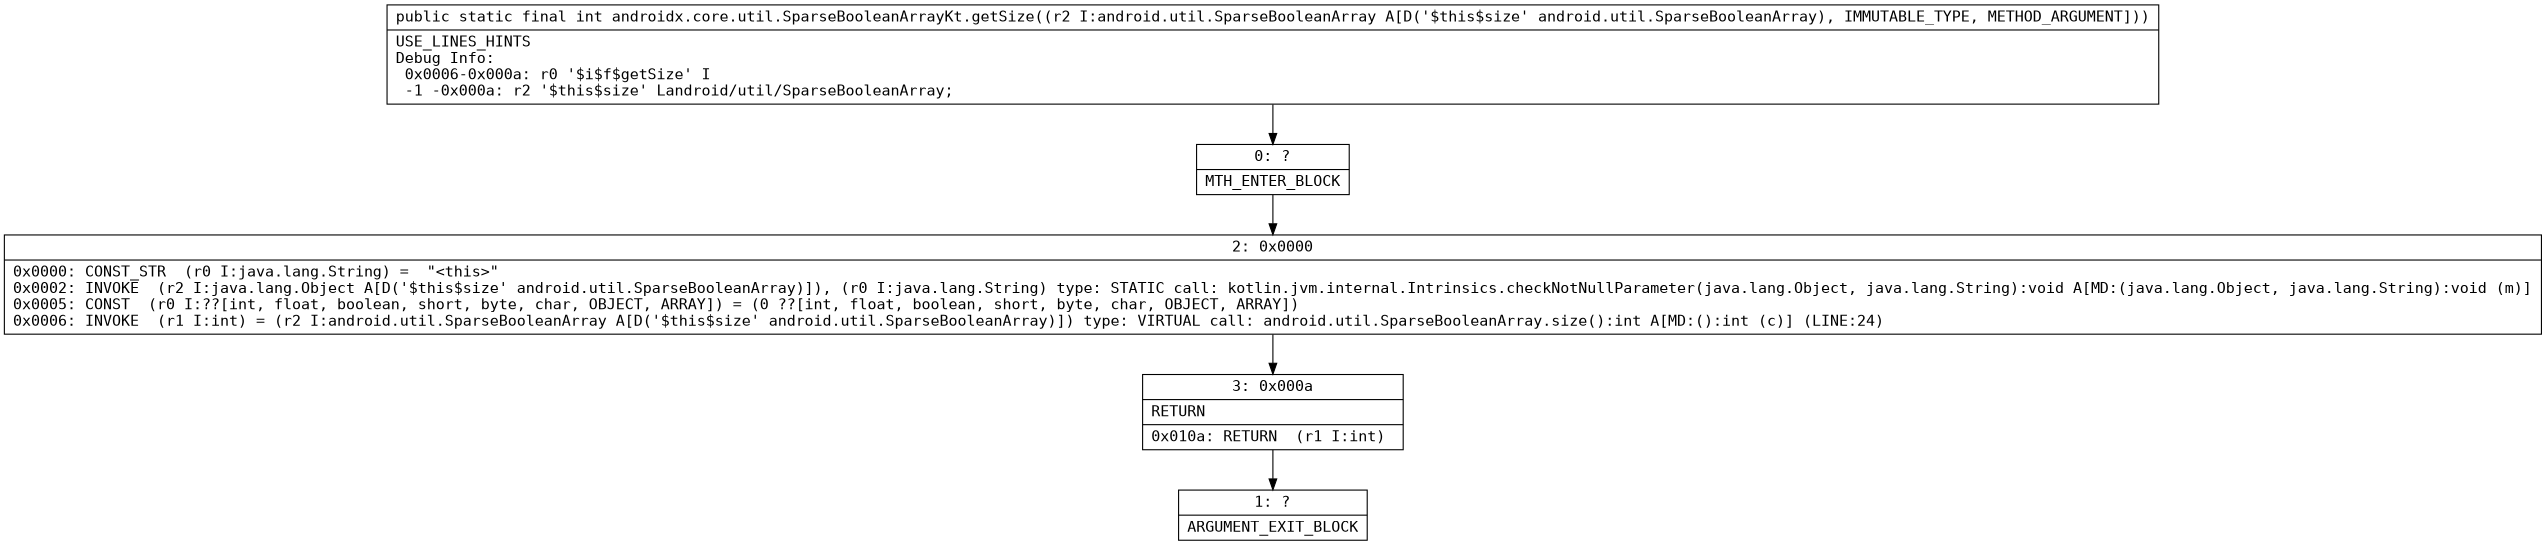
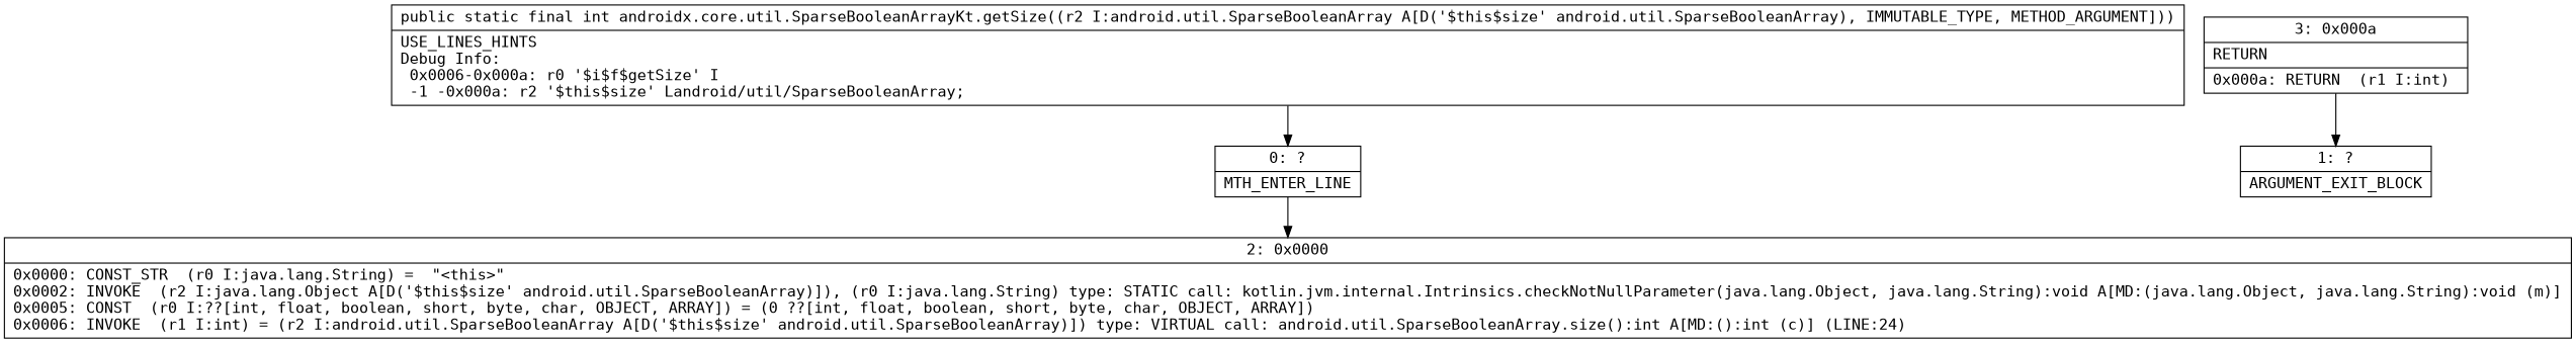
  digraph {
    fontname="DejaVu Sans Mono"
    node [fontname="DejaVu Sans Mono" shape=record]
    edge [fontname="DejaVu Sans Mono"]
-   n1 [label="{0\:\ ?|MTH_ENTER_BLOCK\l}"]
+   n1 [label="{0\:\ ?|MTH_ENTER_LINE\l}"]
    n2 [label="{2\:\ 0x0000|0x0000: CONST_STR  (r0 I:java.lang.String) =  \"\<this\>\" \l0x0002: INVOKE  (r2 I:java.lang.Object A[D('$this$size' android.util.SparseBooleanArray)]), (r0 I:java.lang.String) type: STATIC call: kotlin.jvm.internal.Intrinsics.checkNotNullParameter(java.lang.Object, java.lang.String):void A[MD:(java.lang.Object, java.lang.String):void (m)]\l0x0005: CONST  (r0 I:??[int, float, boolean, short, byte, char, OBJECT, ARRAY]) = (0 ??[int, float, boolean, short, byte, char, OBJECT, ARRAY]) \l0x0006: INVOKE  (r1 I:int) = (r2 I:android.util.SparseBooleanArray A[D('$this$size' android.util.SparseBooleanArray)]) type: VIRTUAL call: android.util.SparseBooleanArray.size():int A[MD:():int (c)] (LINE:24)\l}"]
-   n3 [label="{3\:\ 0x000a|RETURN\l|0x010a: RETURN  (r1 I:int) \l}"]
+   n3 [label="{3\:\ 0x000a|RETURN\l|0x000a: RETURN  (r1 I:int) \l}"]
    n4 [label="{1\:\ ?|ARGUMENT_EXIT_BLOCK\l}"]
    n5 [label="{public static final int androidx.core.util.SparseBooleanArrayKt.getSize((r2 I:android.util.SparseBooleanArray A[D('$this$size' android.util.SparseBooleanArray), IMMUTABLE_TYPE, METHOD_ARGUMENT]))  | USE_LINES_HINTS\lDebug Info:\l  0x0006\-0x000a: r0 '$i$f$getSize' I\l  \-1 \-0x000a: r2 '$this$size' Landroid\/util\/SparseBooleanArray;\l}"]
    n1 -> n2
-   n2 -> n3
    n3 -> n4
    n5 -> n1
  }
